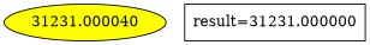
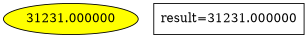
  digraph {
-   n1 [fillcolor=yellow label=31231.000040 style=filled]
+   n1 [fillcolor=yellow label=31231.000000 style=filled]
    "result=31231.000000" [shape=box]
  }
